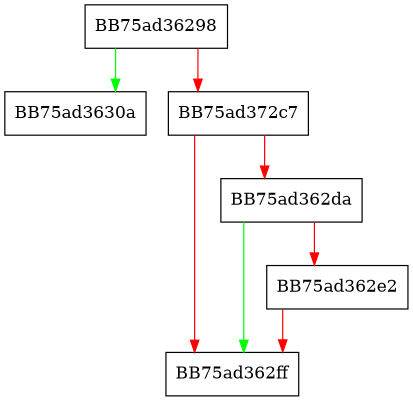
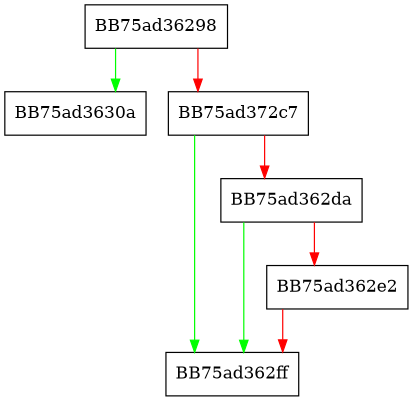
  digraph {
    splines=ortho
    node [shape=box]
    edge [color=red]
    BB75ad36298
    BB75ad3630a
    n3 [label=BB75ad372c7]
    BB75ad362ff
    BB75ad362da
    n6 [label=BB75ad362e2]
    BB75ad36298 -> BB75ad3630a [color=green]
    BB75ad36298 -> n3
-   n3 -> BB75ad362ff
+   n3 -> BB75ad362ff [color=green]
    n3 -> BB75ad362da
    BB75ad362da -> BB75ad362ff [color=green]
    BB75ad362da -> n6
    n6 -> BB75ad362ff
  }
